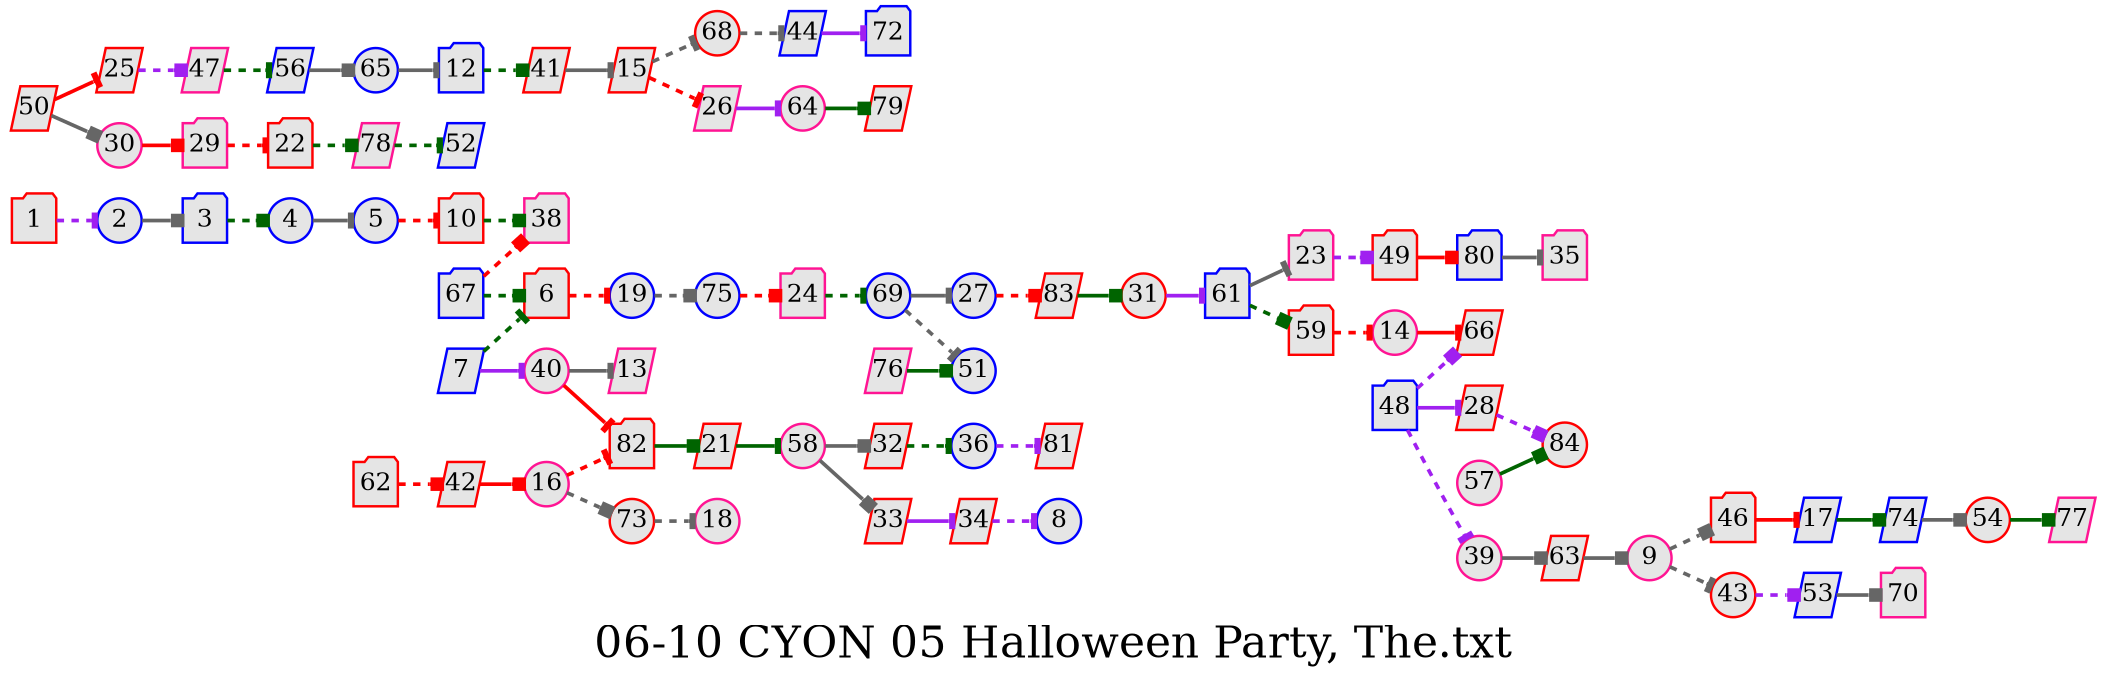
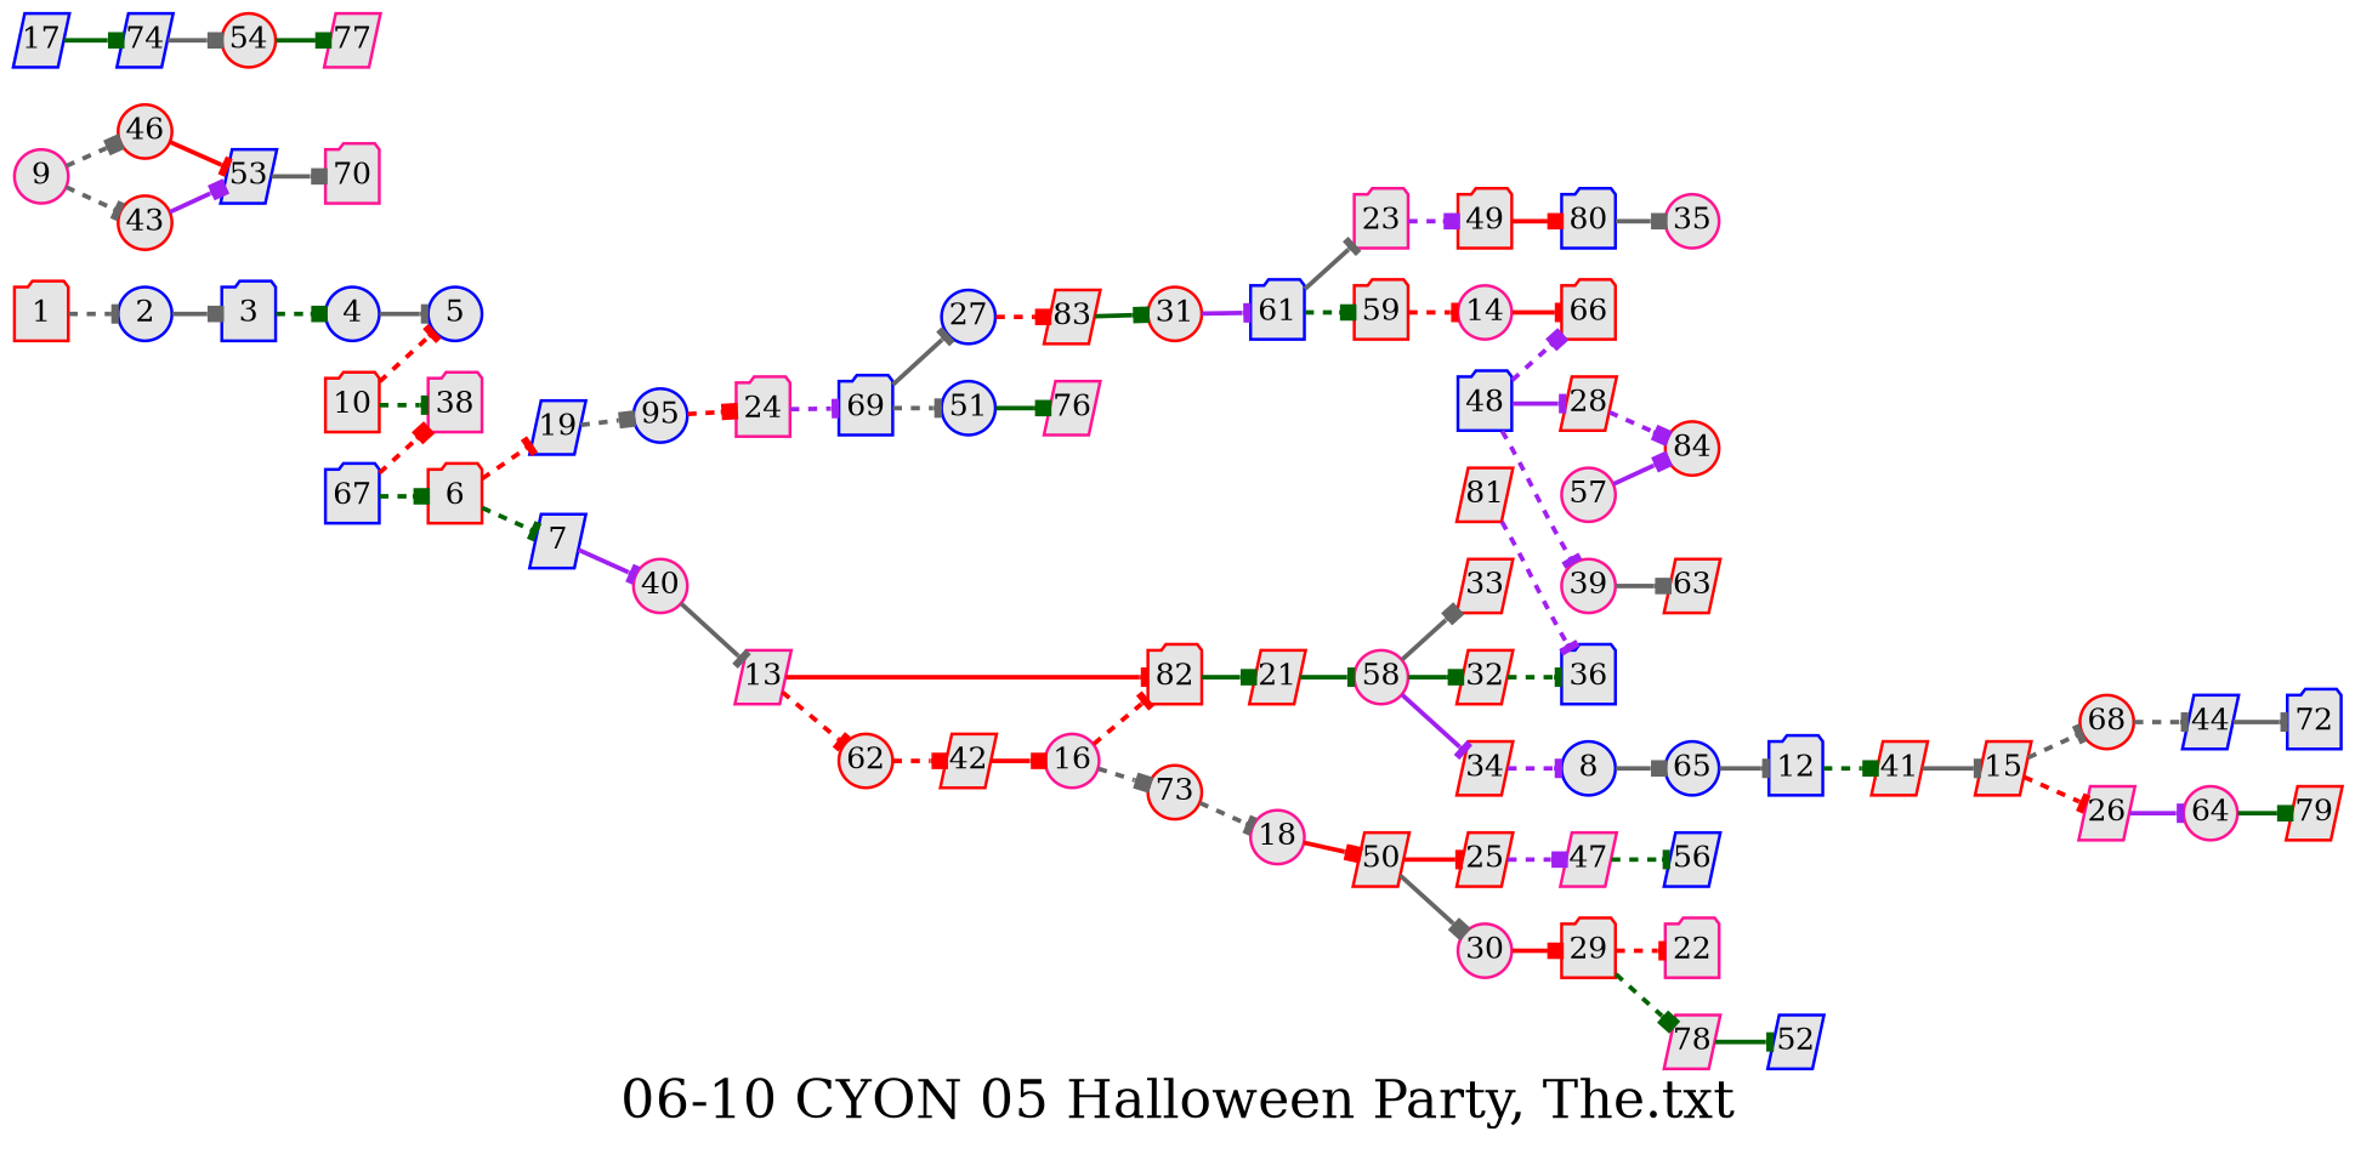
  digraph {
    fontsize=36
    label="06-10 CYON 05 Halloween Party, The.txt"
    nodesep=0.35
    ordering=out
    rankdir=LR
    ranksep=0.45
    node [color=red fillcolor=grey90 fixedsize=true fontsize=20 labelfloat=true margin="0,0" penwidth=2 regular=true shape=parallelogram style=filled]
    edge [arrowhead=tee color=gray40 fontsize=12 labelfloat=true penwidth=3 style=bold]
    1 [shape=folder]
    2 [color=blue shape=ellipse]
    3 [color=blue shape=folder]
    4 [color=blue shape=ellipse]
    5 [color=blue shape=ellipse]
    10 [shape=folder]
    38 [color=deeppink shape=folder]
    6 [shape=folder]
-   19 [color=blue shape=ellipse]
+   19 [color=blue]
    7 [color=blue]
-   75 [color=blue shape=ellipse]
+   75 [color=blue shape=ellipse label=95]
    40 [color=deeppink shape=ellipse]
    24 [color=deeppink shape=folder]
    13 [color=deeppink]
    82 [shape=folder]
-   62 [shape=folder]
+   62 [shape=ellipse]
    21
    8 [color=blue shape=ellipse]
    65 [color=blue shape=ellipse]
    12 [color=blue shape=folder]
    41
    9 [color=deeppink shape=ellipse]
-   46 [shape=folder]
+   46 [shape=ellipse]
    43 [shape=ellipse]
    17 [color=blue]
    53 [color=blue]
    74 [color=blue]
    70 [color=deeppink shape=folder]
    67 [color=blue shape=folder]
    15
    68 [shape=ellipse]
    26 [color=deeppink]
    42
    16 [color=deeppink shape=ellipse]
    14 [color=deeppink shape=ellipse]
-   66
+   66 [shape=folder]
    48 [color=blue shape=folder]
    28
    39 [color=deeppink shape=ellipse]
    44 [color=blue]
    64 [color=deeppink shape=ellipse]
    72 [color=blue shape=folder]
    79
    73 [shape=ellipse]
    18 [color=deeppink shape=ellipse]
    58 [color=deeppink shape=ellipse]
    50
    54 [shape=ellipse]
    77 [color=deeppink]
    25
    30 [color=deeppink shape=ellipse]
    47 [color=deeppink]
-   29 [color=deeppink shape=folder]
-   69 [color=blue shape=ellipse]
+   29 [shape=folder]
+   69 [color=blue shape=folder]
    32
    33
-   36 [color=blue shape=ellipse]
+   36 [color=blue shape=folder]
    34
-   22 [shape=folder]
+   22 [color=deeppink shape=folder]
    78 [color=deeppink]
    52 [color=blue]
    23 [color=deeppink shape=folder]
    49 [shape=folder]
    80 [color=blue shape=folder]
-   35 [color=deeppink shape=folder]
+   35 [color=deeppink shape=ellipse]
    27 [color=blue shape=ellipse]
    51 [color=blue shape=ellipse]
    83
    76 [color=deeppink]
    56 [color=blue]
    31 [shape=ellipse]
    61 [color=blue shape=folder]
    84 [shape=ellipse]
    57 [color=deeppink shape=ellipse]
    59 [shape=folder]
    81
    63
-   1 -> 2 [color=purple style=dashed]
+   1 -> 2 [style=dashed]
    2 -> 3 [arrowhead=box]
    3 -> 4 [arrowhead=box color=darkgreen style=dashed]
    4 -> 5
-   5 -> 10 [color=red style=dashed]
-   10 -> 38 [arrowhead=box color=darkgreen style=dashed]
+   10 -> 5 [color=red style=dashed]
+   10 -> 38 [color=darkgreen style=dashed]
    6 -> 19 [color=red style=dashed]
-   7 -> 6 [color=darkgreen style=dashed]
+   6 -> 7 [color=darkgreen style=dashed]
    19 -> 75 [arrowhead=box style=dashed]
    7 -> 40 [color=purple]
    75 -> 24 [arrowhead=box color=red style=dashed]
    40 -> 13
-   40 -> 82 [color=red]
-   24 -> 69 [color=darkgreen style=dashed]
+   13 -> 82 [color=red]
+   24 -> 69 [color=purple style=dashed]
+   13 -> 62 [color=red style=dashed]
    82 -> 21 [arrowhead=box color=darkgreen]
    62 -> 42 [arrowhead=box color=red style=dashed]
    21 -> 58 [color=darkgreen]
-   56 -> 65 [arrowhead=box]
+   8 -> 65 [arrowhead=box]
    65 -> 12
    12 -> 41 [arrowhead=box color=darkgreen style=dashed]
    41 -> 15
    9 -> 46 [arrowhead=box style=dashed]
    9 -> 43 [style=dashed]
-   46 -> 17 [color=red]
-   43 -> 53 [arrowhead=box color=purple style=dashed]
+   46 -> 53 [color=red]
+   43 -> 53 [arrowhead=box color=purple]
    17 -> 74 [arrowhead=box color=darkgreen]
    53 -> 70 [arrowhead=box]
    74 -> 54 [arrowhead=box]
    67 -> 38 [arrowhead=box color=red style=dashed]
    67 -> 6 [arrowhead=box color=darkgreen style=dashed]
    15 -> 68 [style=dashed]
    15 -> 26 [color=red style=dashed]
    68 -> 44 [style=dashed]
    26 -> 64 [color=purple]
    42 -> 16 [arrowhead=box color=red]
    16 -> 82 [color=red style=dashed]
    16 -> 73 [arrowhead=box style=dashed]
    14 -> 66 [color=red]
    48 -> 66 [arrowhead=box color=purple style=dashed]
    48 -> 28 [color=purple]
    48 -> 39 [color=purple style=dashed]
    28 -> 84 [arrowhead=box color=purple style=dashed]
    39 -> 63 [arrowhead=box]
-   44 -> 72 [color=purple]
+   44 -> 72
    64 -> 79 [arrowhead=box color=darkgreen]
    73 -> 18 [style=dashed]
-   58 -> 32 [arrowhead=box]
+   18 -> 50 [arrowhead=box color=red]
+   58 -> 32 [arrowhead=box color=darkgreen]
    58 -> 33 [arrowhead=box]
    50 -> 25 [color=red]
    50 -> 30 [arrowhead=box]
    54 -> 77 [arrowhead=box color=darkgreen]
    25 -> 47 [arrowhead=box color=purple style=dashed]
    30 -> 29 [arrowhead=box color=red]
    47 -> 56 [color=darkgreen style=dashed]
    29 -> 22 [color=red style=dashed]
    69 -> 27
    69 -> 51 [style=dashed]
    32 -> 36 [color=darkgreen style=dashed]
-   33 -> 34 [color=purple]
-   36 -> 81 [color=purple style=dashed]
+   58 -> 34 [color=purple]
+   81 -> 36 [color=purple style=dashed]
    34 -> 8 [color=purple style=dashed]
-   22 -> 78 [arrowhead=box color=darkgreen style=dashed]
-   78 -> 52 [color=darkgreen style=dashed]
+   29 -> 78 [arrowhead=box color=darkgreen style=dashed]
+   78 -> 52 [color=darkgreen]
    23 -> 49 [arrowhead=box color=purple style=dashed]
    49 -> 80 [arrowhead=box color=red]
-   80 -> 35
+   80 -> 35 [arrowhead=box]
    27 -> 83 [arrowhead=box color=red style=dashed]
-   76 -> 51 [arrowhead=box color=darkgreen]
+   51 -> 76 [arrowhead=box color=darkgreen]
    83 -> 31 [arrowhead=box color=darkgreen]
    31 -> 61 [color=purple]
    61 -> 23
    61 -> 59 [arrowhead=box color=darkgreen style=dashed]
-   57 -> 84 [arrowhead=box color=darkgreen]
+   57 -> 84 [arrowhead=box color=purple]
    59 -> 14 [color=red style=dashed]
-   63 -> 9 [arrowhead=box]
  }
